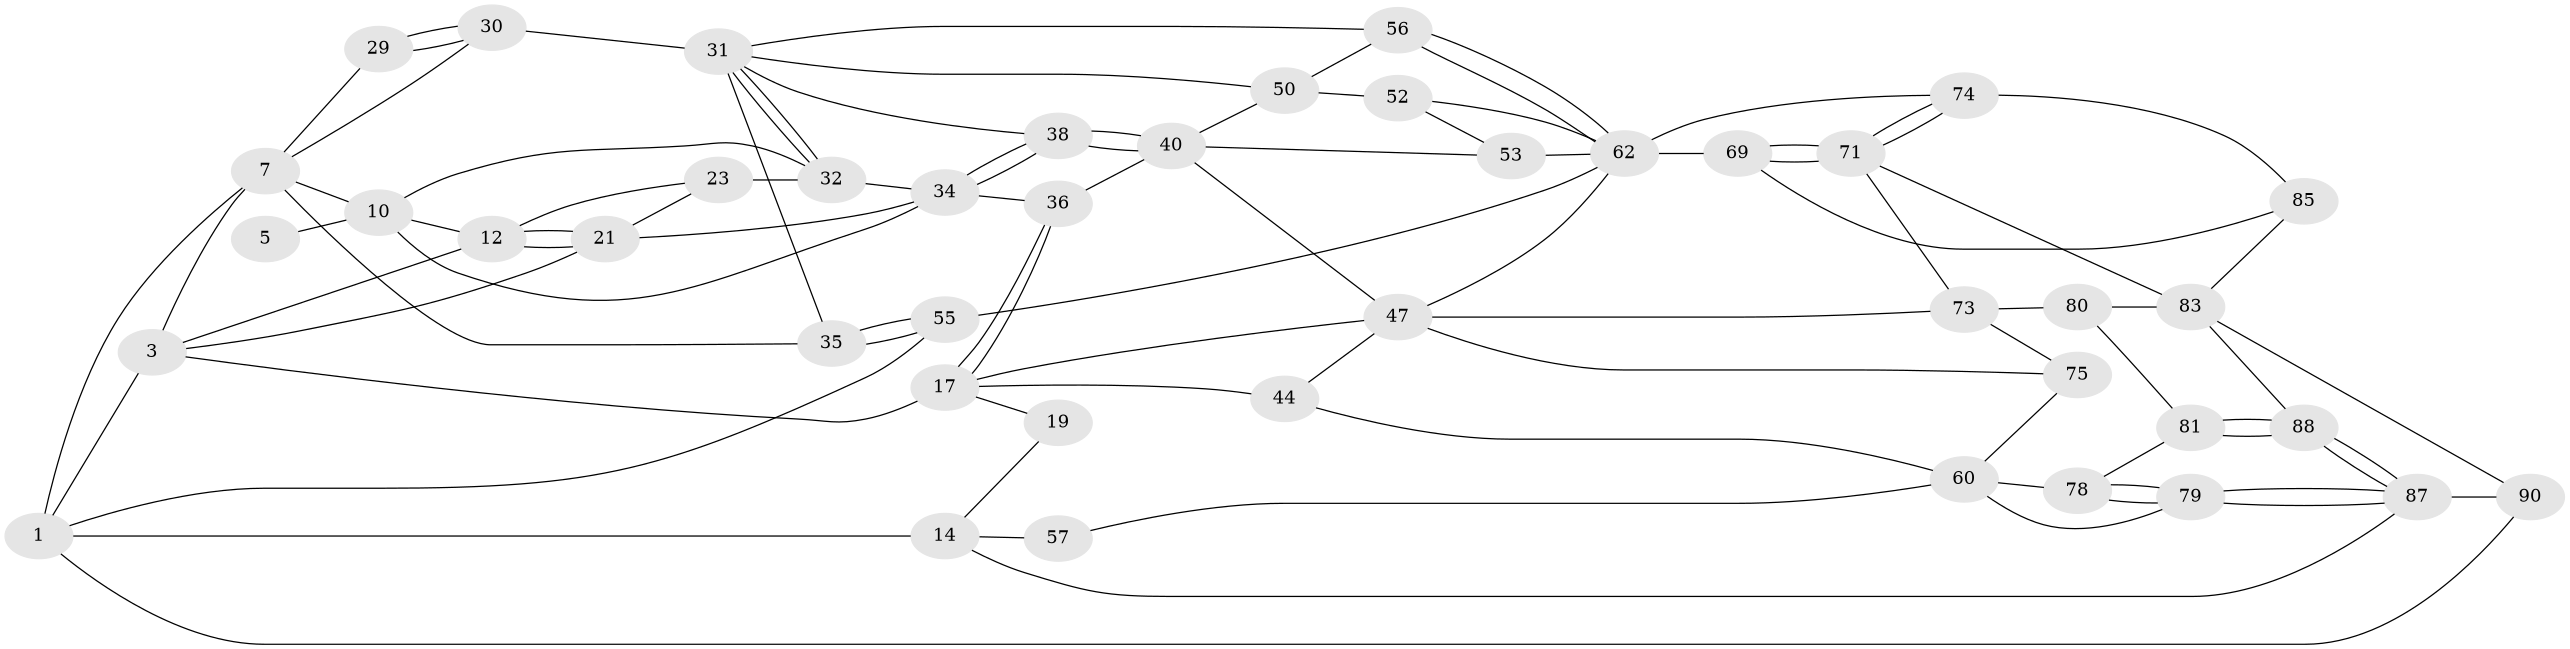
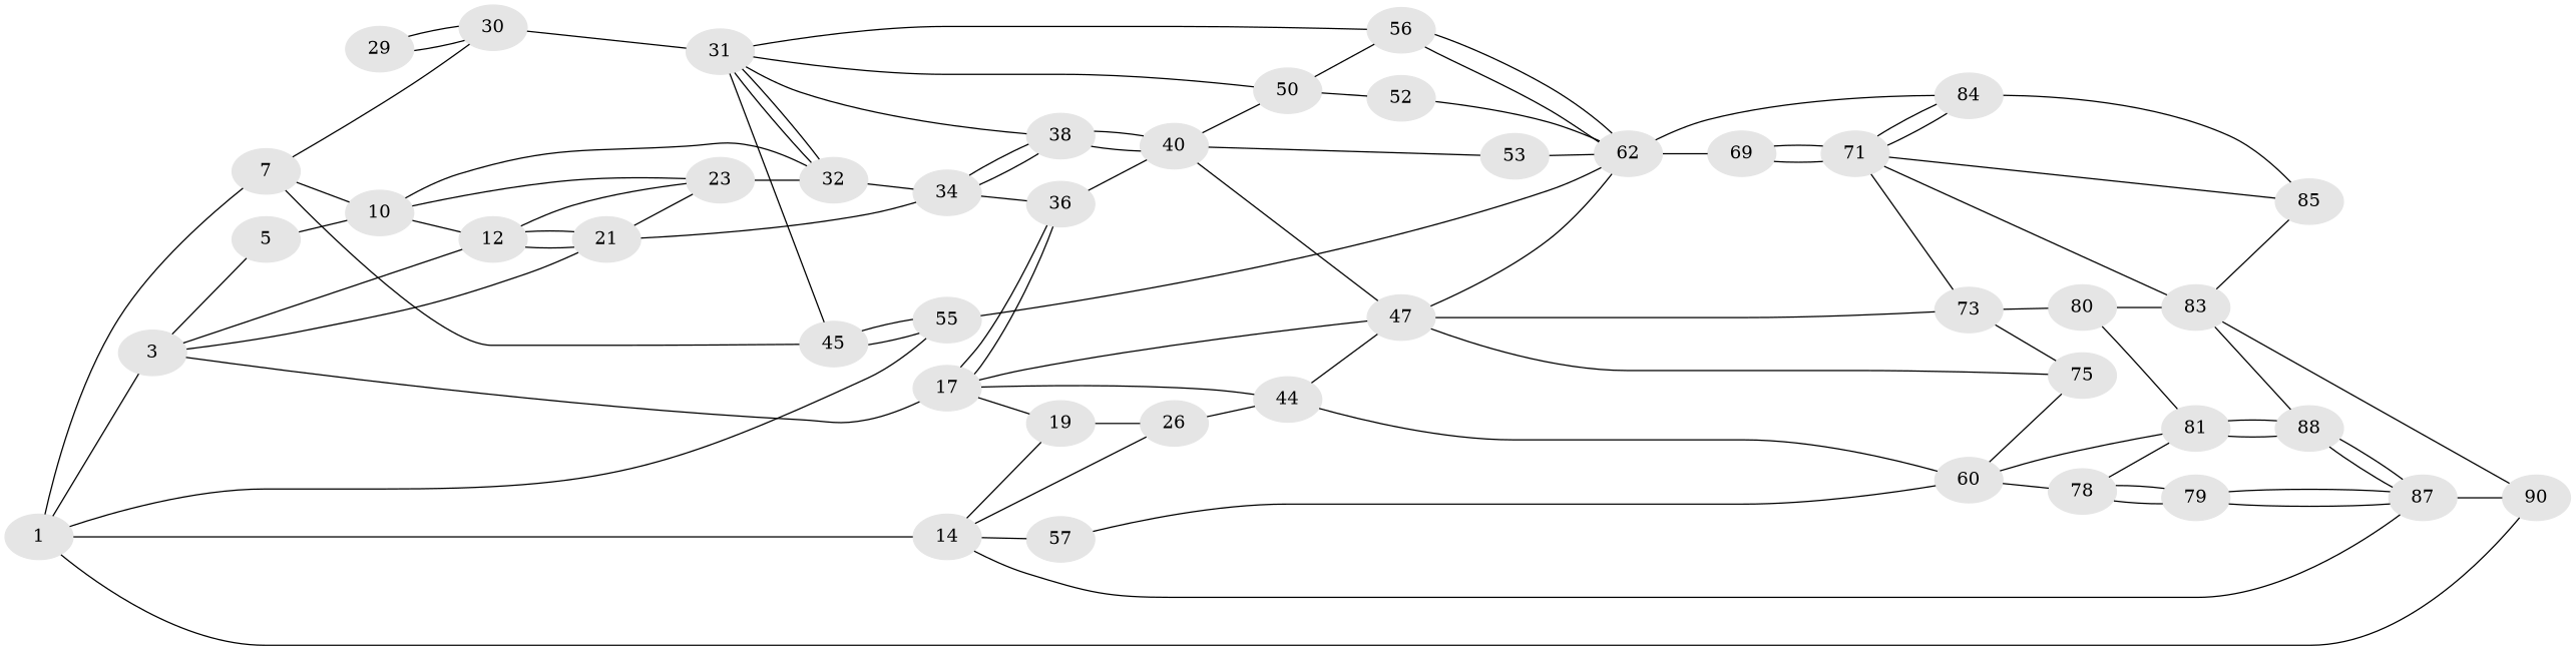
  graph {
    rankdir=LR
    node [color=gray90 style=filled]
    1 [super="+6+2"]
    3 [super="+4+16"]
    7 [super="+8+39"]
    14 [super="+15+58+28"]
    55
    90
    5
    12 [super="+13"]
    17 [super="+18"]
    21 [super="+25"]
    10 [super="+11+22"]
    29
    30
-   45 [label=35]
+   45
    19 [super="+20"]
+   26 [super="+27"]
    57
    87 [super="+88"]
    62 [super="+63+70"]
    23 [super="+24"]
    36
    44 [super="+59"]
    47 [super="+48"]
    34 [super="+35"]
    32 [super="+33"]
    31 [super="+37"]
    60 [super="+76+61"]
    40 [super="+41"]
    73 [super="+77"]
    75
    38
    50 [super="+51"]
    56
    52
    53
    78
    79
    69
-   74
+   74 [label=84]
    80
    81
    71 [super="+72"]
    85
    83 [super="+89+84"]
    n45 [label=88]
    1 -- 3
    1 -- 7
    1 -- 14 [weight=3]
    1 -- 55
    1 -- 90
-   3 -- 7
+   3 -- 5
    3 -- 12
    3 -- 17
    3 -- 21
    7 -- 10
-   7 -- 29 [weight=2]
    7 -- 30
    7 -- 45
    14 -- 19
+   14 -- 26
    14 -- 57 [weight=2]
    14 -- 87
    55 -- 62
    5 -- 10
    12 -- 21
    12 -- 21
    12 -- 23
    17 -- 19
    17 -- 36
    17 -- 36
    17 -- 44
    17 -- 47
    21 -- 23
    21 -- 34
    10 -- 12
-   10 -- 34
+   10 -- 23
    10 -- 32
    29 -- 30
    29 -- 30
    30 -- 31
    45 -- 55
    45 -- 55
+   19 -- 26 [weight=2]
+   26 -- 44
    57 -- 60
    87 -- 90
    62 -- 69 [weight=2]
    62 -- 74
    23 -- 32
    36 -- 40
    44 -- 47
    44 -- 60
    47 -- 62
    47 -- 73
    47 -- 75
    34 -- 36
    34 -- 38
    34 -- 38
    32 -- 34
    31 -- 45
    31 -- 32
    31 -- 32
    31 -- 38
    31 -- 50
    31 -- 56
    60 -- 75
    60 -- 78
-   60 -- 79
+   60 -- 81
    40 -- 47
    40 -- 50
    40 -- 53
    73 -- 75
    73 -- 80
    38 -- 40
    38 -- 40
    50 -- 56
    50 -- 52
    56 -- 62
    56 -- 62
    52 -- 62
-   52 -- 53
    53 -- 62
    78 -- 79
    78 -- 79
    78 -- 81
    79 -- 87
    79 -- 87
    69 -- 71
    69 -- 71
    74 -- 85
    80 -- 81
    80 -- 83
    81 -- n45
    81 -- n45
    71 -- 73
    71 -- 74
    71 -- 74
-   69 -- 85
+   71 -- 85
    71 -- 83
    83 -- 90
    83 -- 85
    83 -- n45
    n45 -- 87
    n45 -- 87
  }
